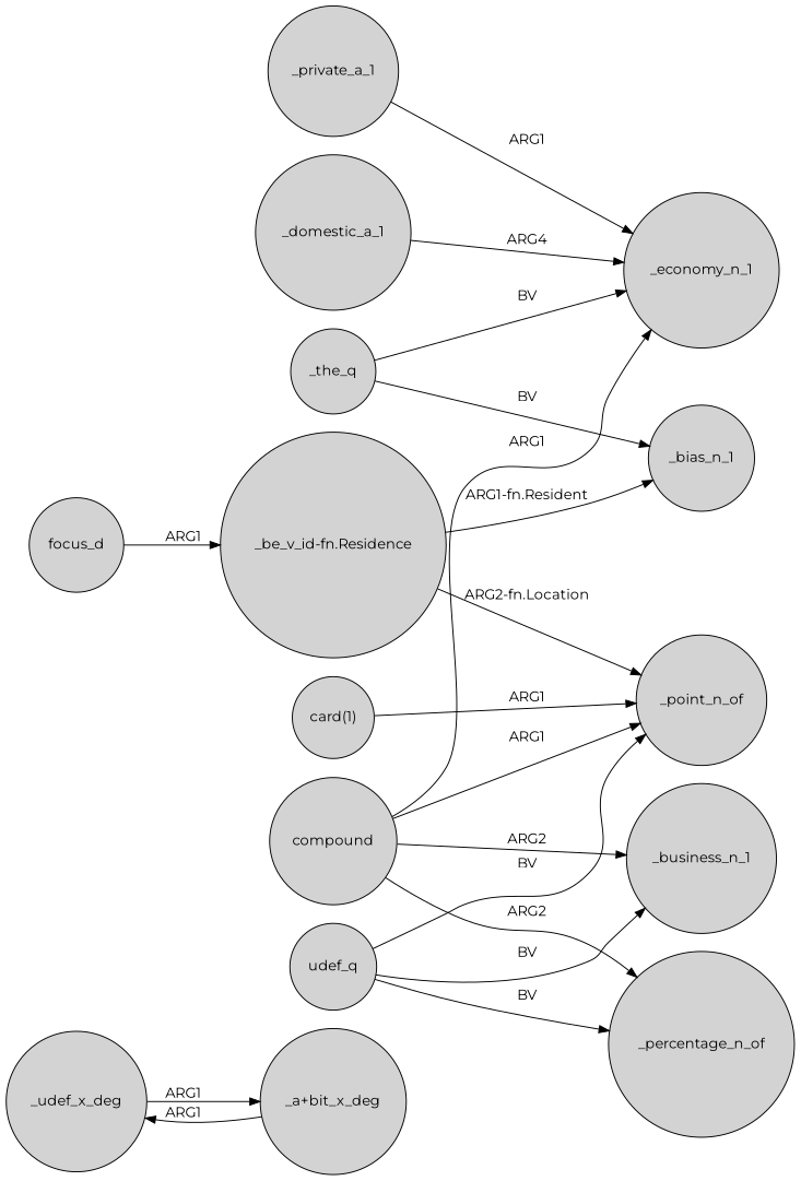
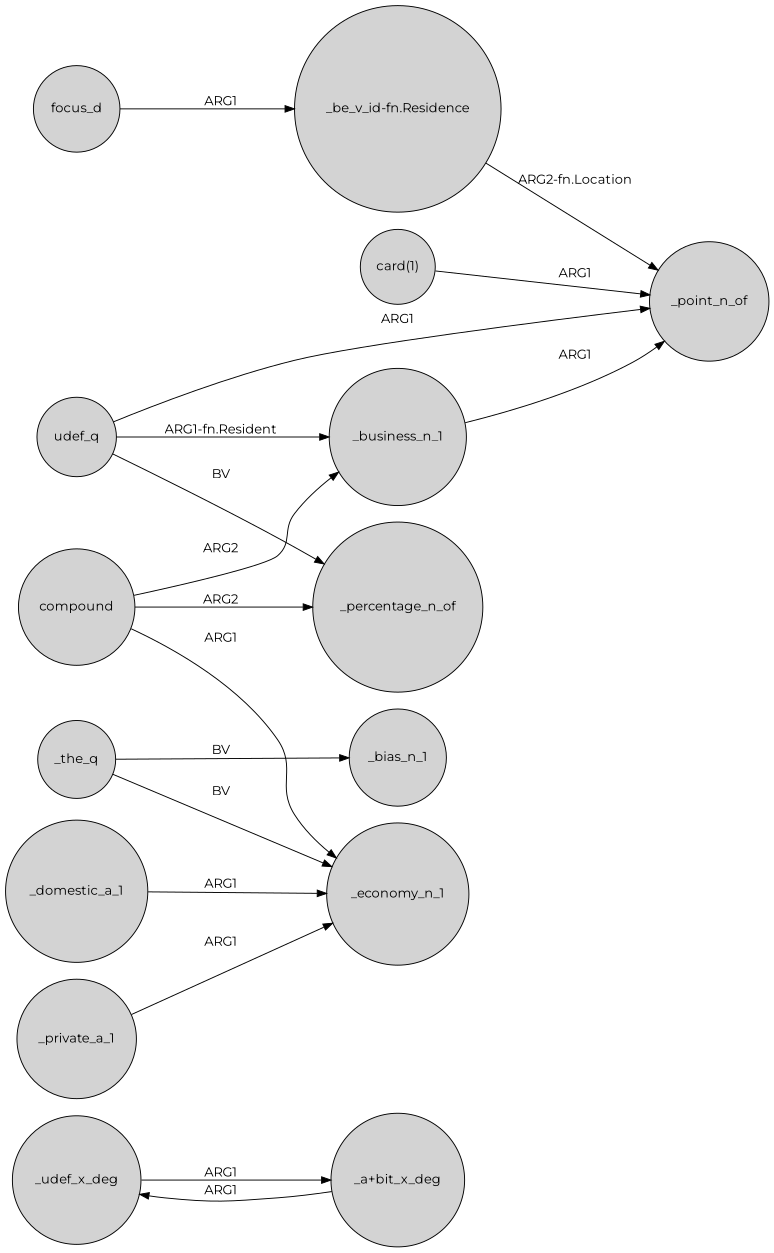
  digraph {
    fontname=Montserrat
    rankdir=LR
    node [fontname=Montserrat shape=circle style=filled]
    edge [fontname=Montserrat]
    n1 [label=_udef_x_deg]
    "_a+bit_x_deg"
    "_be_v_id-fn.Residence"
    _bias_n_1
    _point_n_of
    "card(1)"
    _domestic_a_1
    _economy_n_1
    udef_q
    _business_n_1
    _percentage_n_of
    compound
    _the_q
    focus_d
    _private_a_1
    n1 -> "_a+bit_x_deg" [label=ARG1]
    "_a+bit_x_deg" -> n1 [label=ARG1]
-   "_be_v_id-fn.Residence" -> _bias_n_1 [label="ARG1-fn.Resident"]
    "_be_v_id-fn.Residence" -> _point_n_of [label="ARG2-fn.Location"]
    "card(1)" -> _point_n_of [label=ARG1]
-   _domestic_a_1 -> _economy_n_1 [label=ARG4]
-   udef_q -> _point_n_of [label=BV]
-   udef_q -> _business_n_1 [label=BV]
+   _domestic_a_1 -> _economy_n_1 [label=ARG1]
+   udef_q -> _point_n_of [label=ARG1]
+   udef_q -> _business_n_1 [label="ARG1-fn.Resident"]
    udef_q -> _percentage_n_of [label=BV]
-   compound -> _point_n_of [label=ARG1]
+   _business_n_1 -> _point_n_of [label=ARG1]
    compound -> _economy_n_1 [label=ARG1]
    compound -> _business_n_1 [label=ARG2]
    compound -> _percentage_n_of [label=ARG2]
    _the_q -> _bias_n_1 [label=BV]
    _the_q -> _economy_n_1 [label=BV]
    focus_d -> "_be_v_id-fn.Residence" [label=ARG1]
    _private_a_1 -> _economy_n_1 [label=ARG1]
  }
